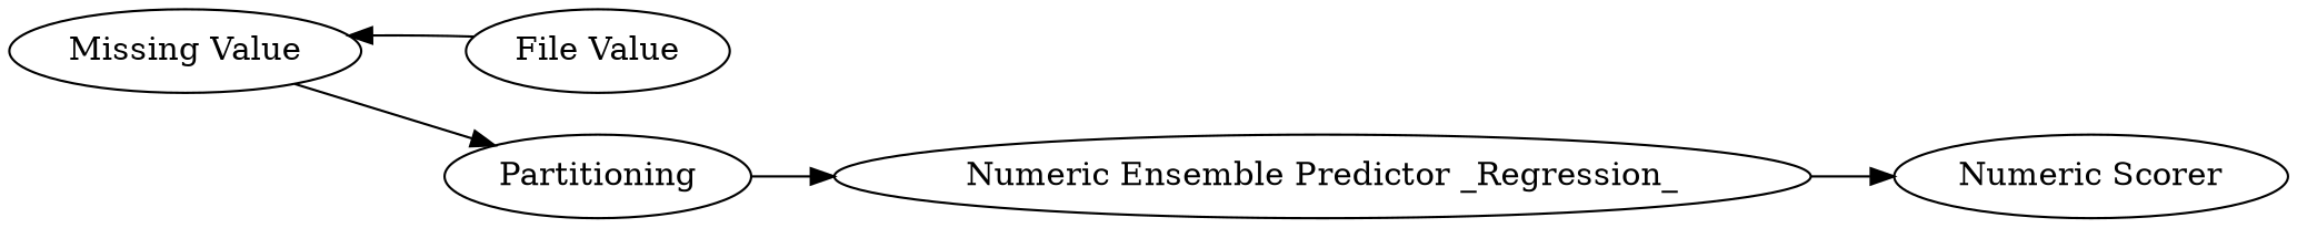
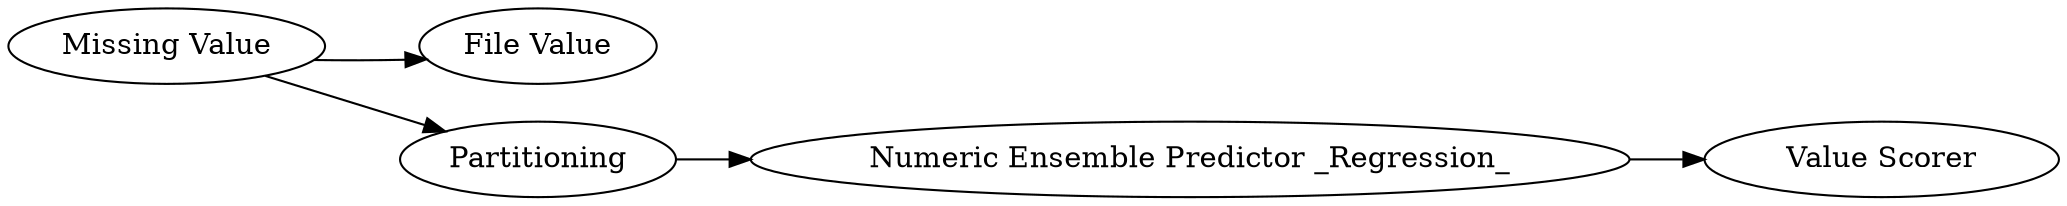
  digraph {
    rankdir=LR
    n1 [label="Numeric Ensemble Predictor _Regression_"]
-   n2 [label="Numeric Scorer"]
+   n2 [label="Value Scorer"]
    n3 [label=Partitioning]
    n4 [label="File Value"]
    n5 [label="Missing Value"]
    n1 -> n2
    n3 -> n1
-   n4 -> n5
+   n5 -> n4
    n5 -> n3
  }
